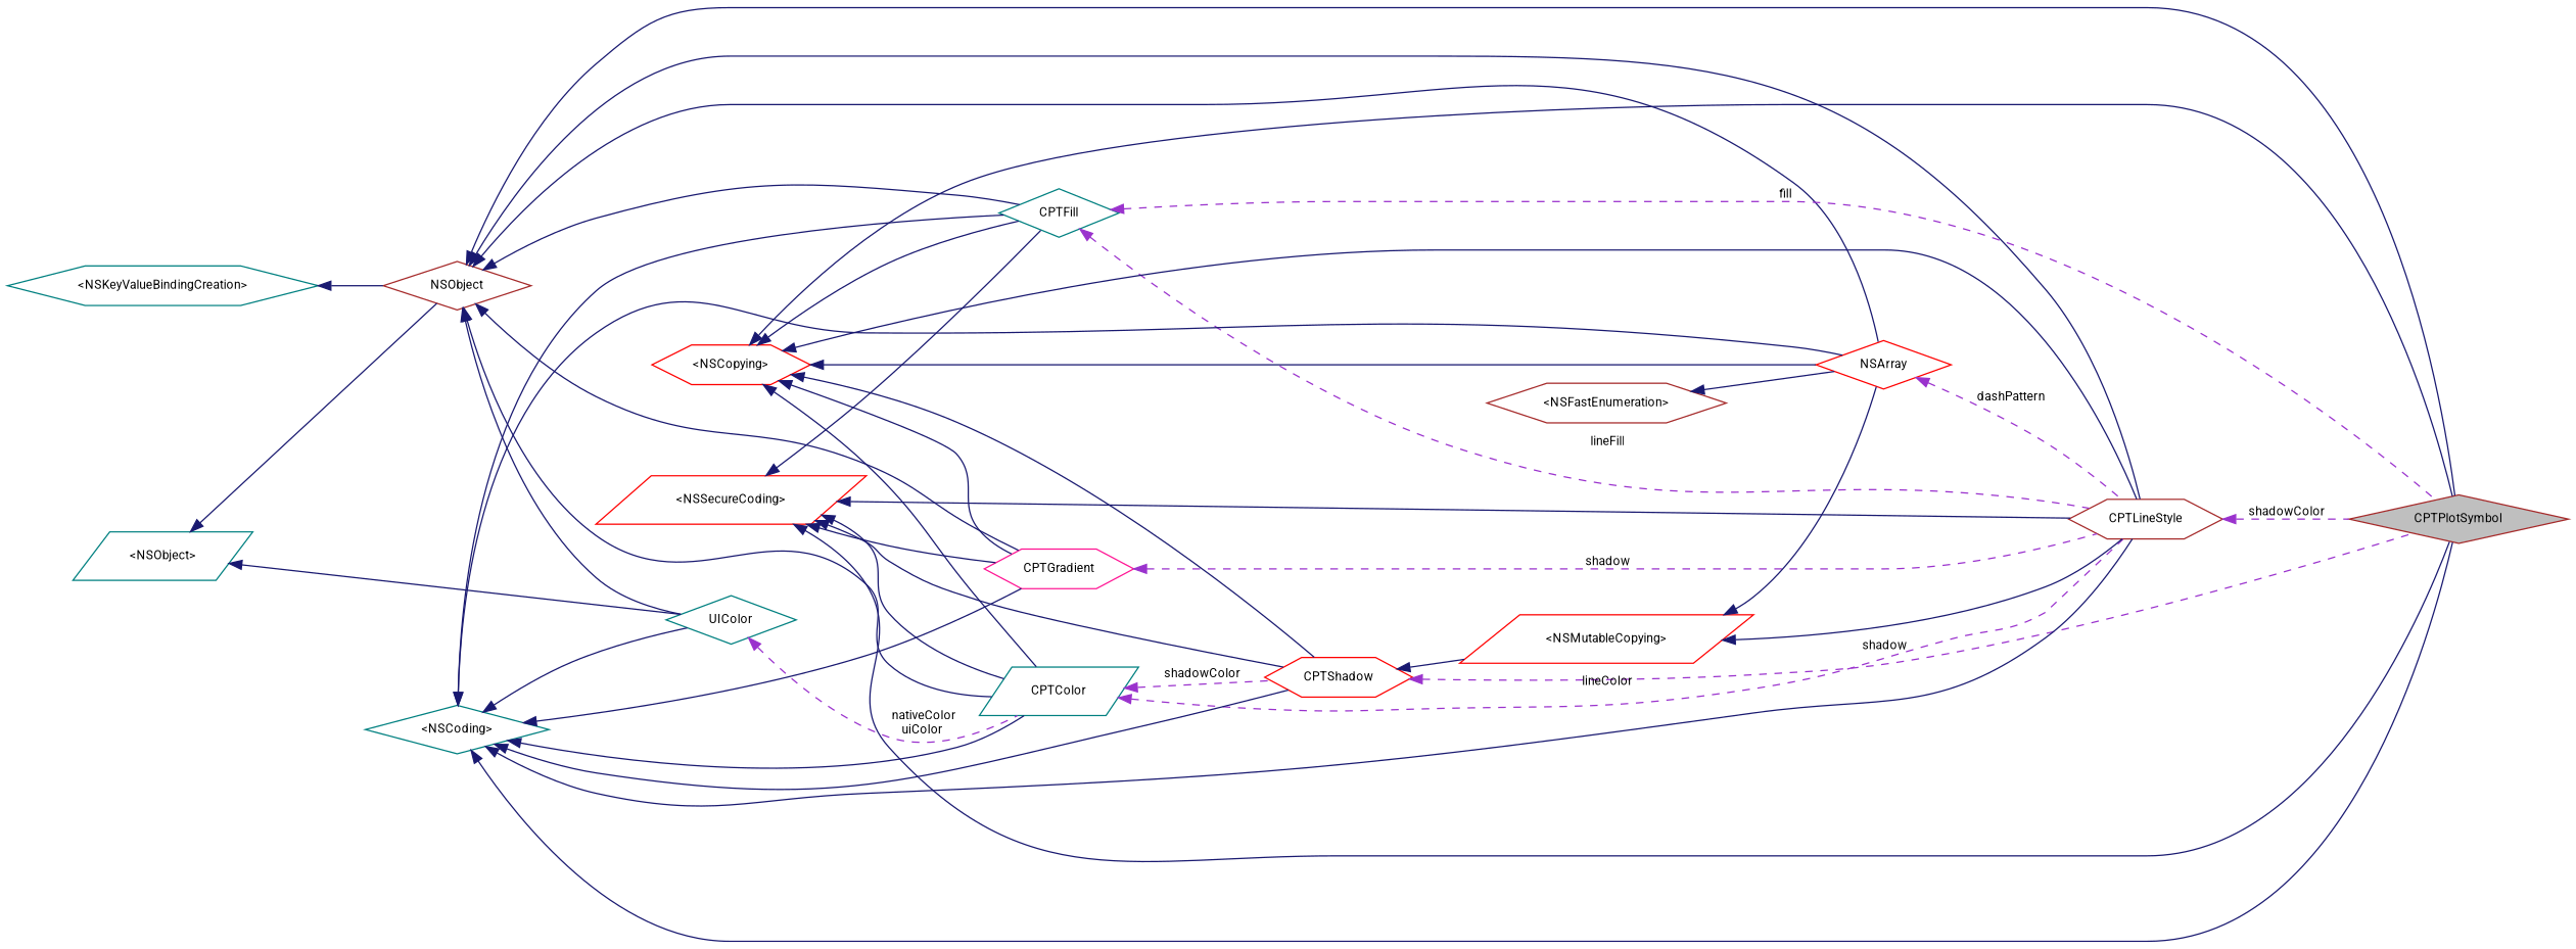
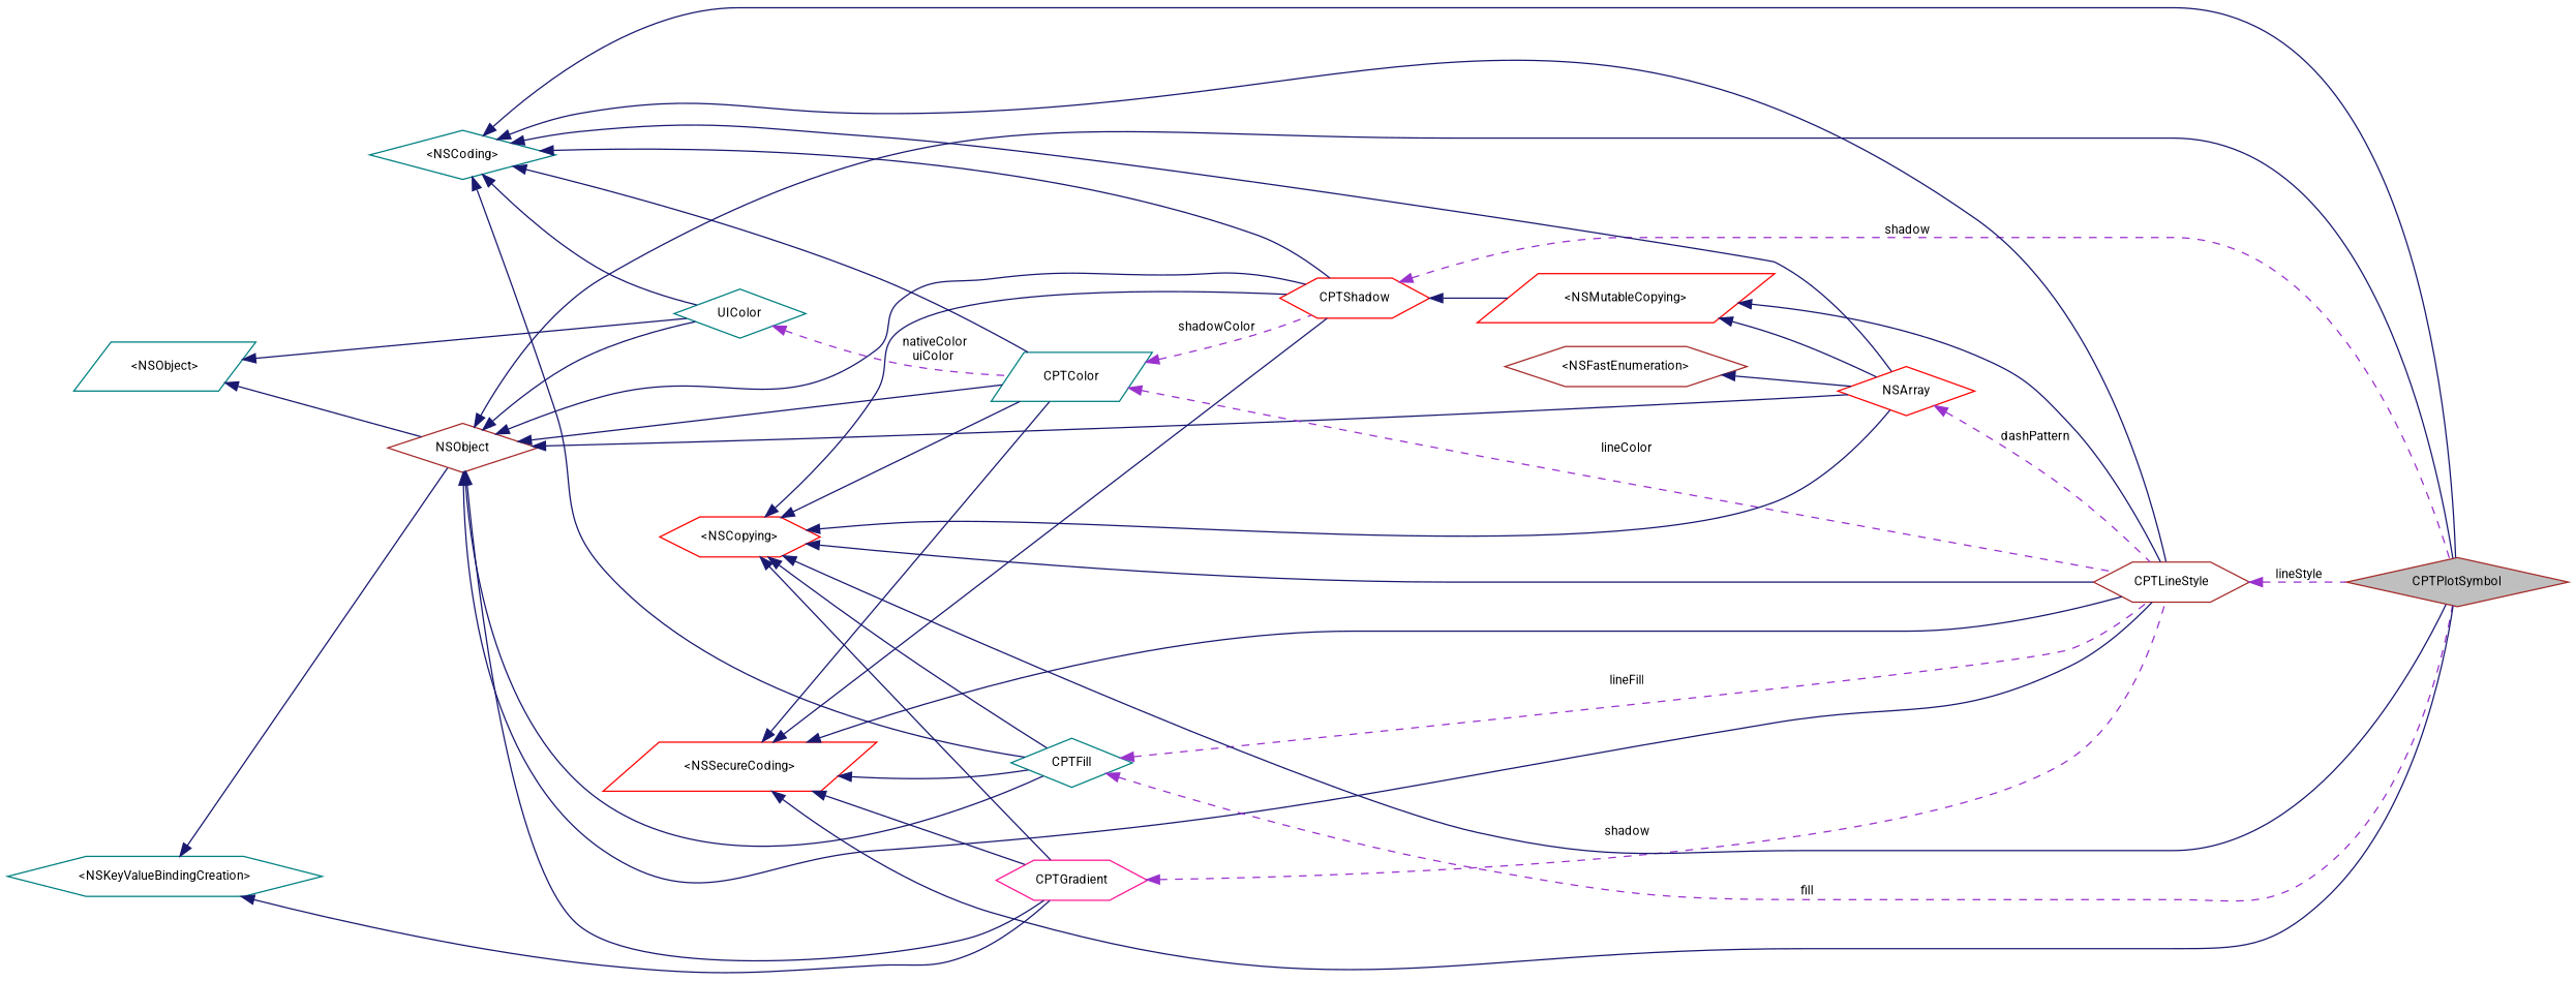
  digraph {
    fontname=Roboto
    rankdir=LR
    node [color=teal fontname=Roboto fontsize=10 shape=diamond]
    edge [color=midnightblue dir=back fontname=Roboto fontsize=10 labelfontname="Lucinda Grande" labelfontsize=10 style=solid]
    n1 [color=brown fillcolor=grey75 fontcolor=black height=0.2 label=CPTPlotSymbol style=filled width=0.4]
    n2 [color=brown height=0.2 label=NSObject width=0.4]
    n3 [color=red height=0.2 label=CPTShadow shape=hexagon width=0.4]
    n4 [height=0.2 label=CPTColor shape=parallelogram width=0.4]
    n5 [height=0.2 label=UIColor width=0.4]
    n6 [height=0.2 label=CPTFill width=0.4]
    n7 [color=brown height=0.2 label=CPTLineStyle shape=hexagon width=0.4]
    n8 [color=deeppink height=0.2 label=CPTGradient shape=hexagon width=0.4]
    n9 [color=red height=0.2 label=NSArray width=0.4]
    n10 [color=red height=0.2 label="\<NSMutableCopying\>" shape=parallelogram width=0.4]
    n11 [height=0.2 label="\<NSObject\>" shape=parallelogram width=0.4]
    n12 [height=0.2 label="\<NSKeyValueBindingCreation\>" shape=hexagon width=0.4]
    n13 [color=red height=0.2 label="\<NSCopying\>" shape=hexagon width=0.4]
    n14 [height=0.2 label="\<NSCoding\>" width=0.4]
    n15 [color=red height=0.2 label="\<NSSecureCoding\>" shape=parallelogram width=0.4]
    n16 [color=brown height=0.2 label="\<NSFastEnumeration\>" shape=hexagon width=0.4]
    n2 -> n1
+   n2 -> n3
    n2 -> n4
    n2 -> n5
    n2 -> n6
    n2 -> n7
    n2 -> n8
    n2 -> n9
    n3 -> n1 [color=darkorchid3 label=" shadow" style=dashed]
    n3 -> n10
    n4 -> n3 [color=darkorchid3 label=" shadowColor" style=dashed]
    n4 -> n7 [color=darkorchid3 label=" lineColor" style=dashed]
    n5 -> n4 [color=darkorchid3 label=" nativeColor\nuiColor" style=dashed]
    n6 -> n1 [color=darkorchid3 label=" fill" style=dashed]
    n6 -> n7 [color=darkorchid3 label=" lineFill" style=dashed]
-   n7 -> n1 [color=darkorchid3 label=" shadowColor" style=dashed]
+   n7 -> n1 [color=darkorchid3 label=" lineStyle" style=dashed]
    n8 -> n7 [color=darkorchid3 label=" shadow" style=dashed]
    n9 -> n7 [color=darkorchid3 label=" dashPattern" style=dashed]
    n10 -> n7
    n10 -> n9
    n11 -> n2
    n11 -> n5
    n12 -> n2
    n13 -> n1
    n13 -> n3
    n13 -> n4
    n13 -> n6
    n13 -> n7
    n13 -> n8
    n13 -> n9
    n14 -> n1
    n14 -> n3
    n14 -> n4
    n14 -> n5
    n14 -> n6
    n14 -> n7
-   n14 -> n8
+   n12 -> n8
    n14 -> n9
    n15 -> n1
    n15 -> n3
    n15 -> n4
    n15 -> n6
    n15 -> n7
    n15 -> n8
    n16 -> n9
  }
